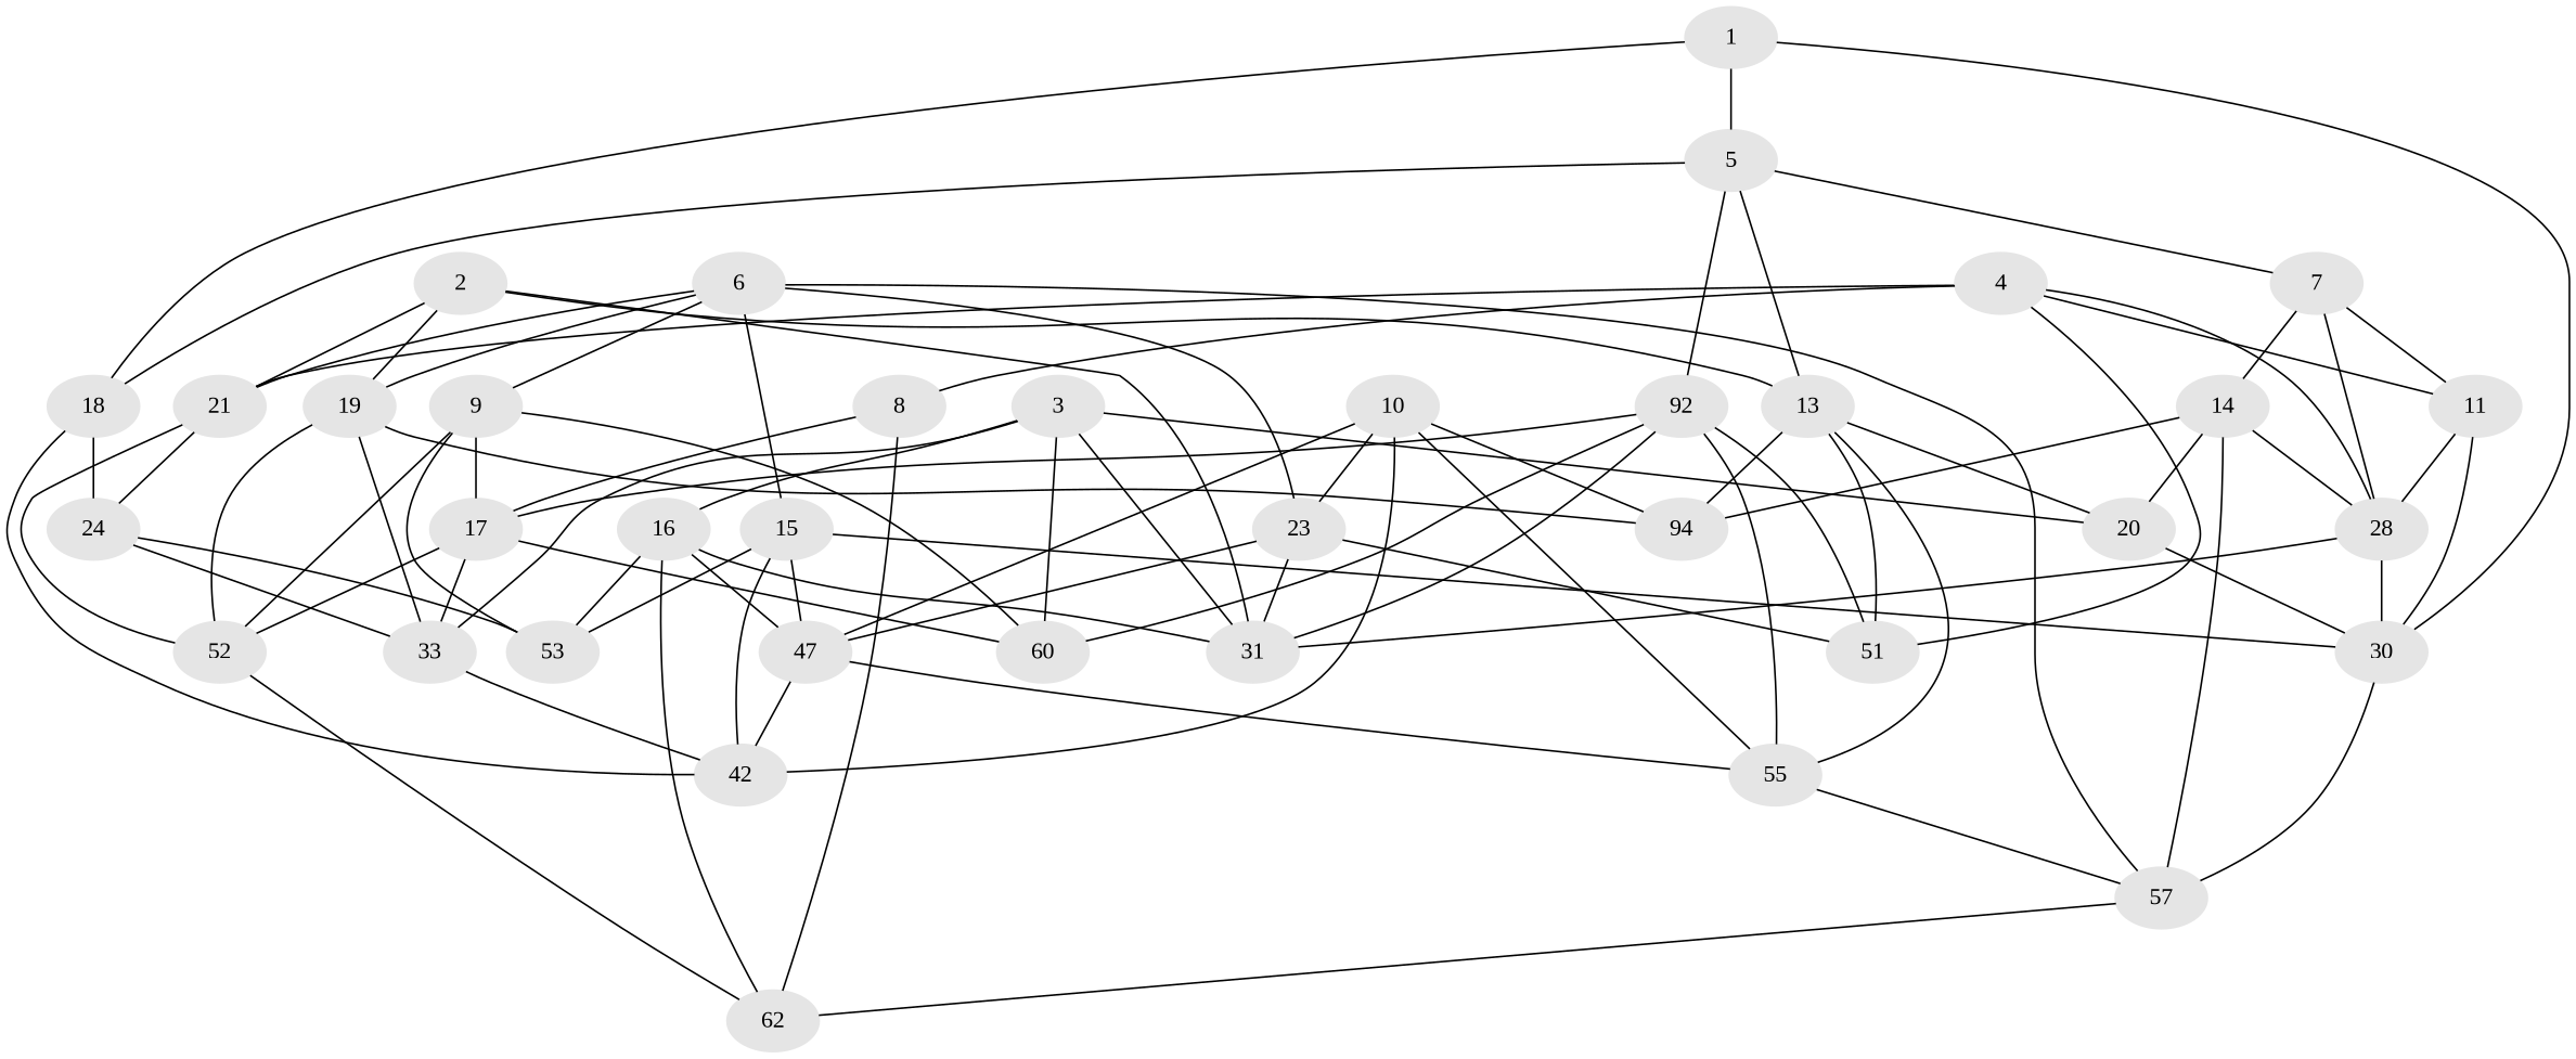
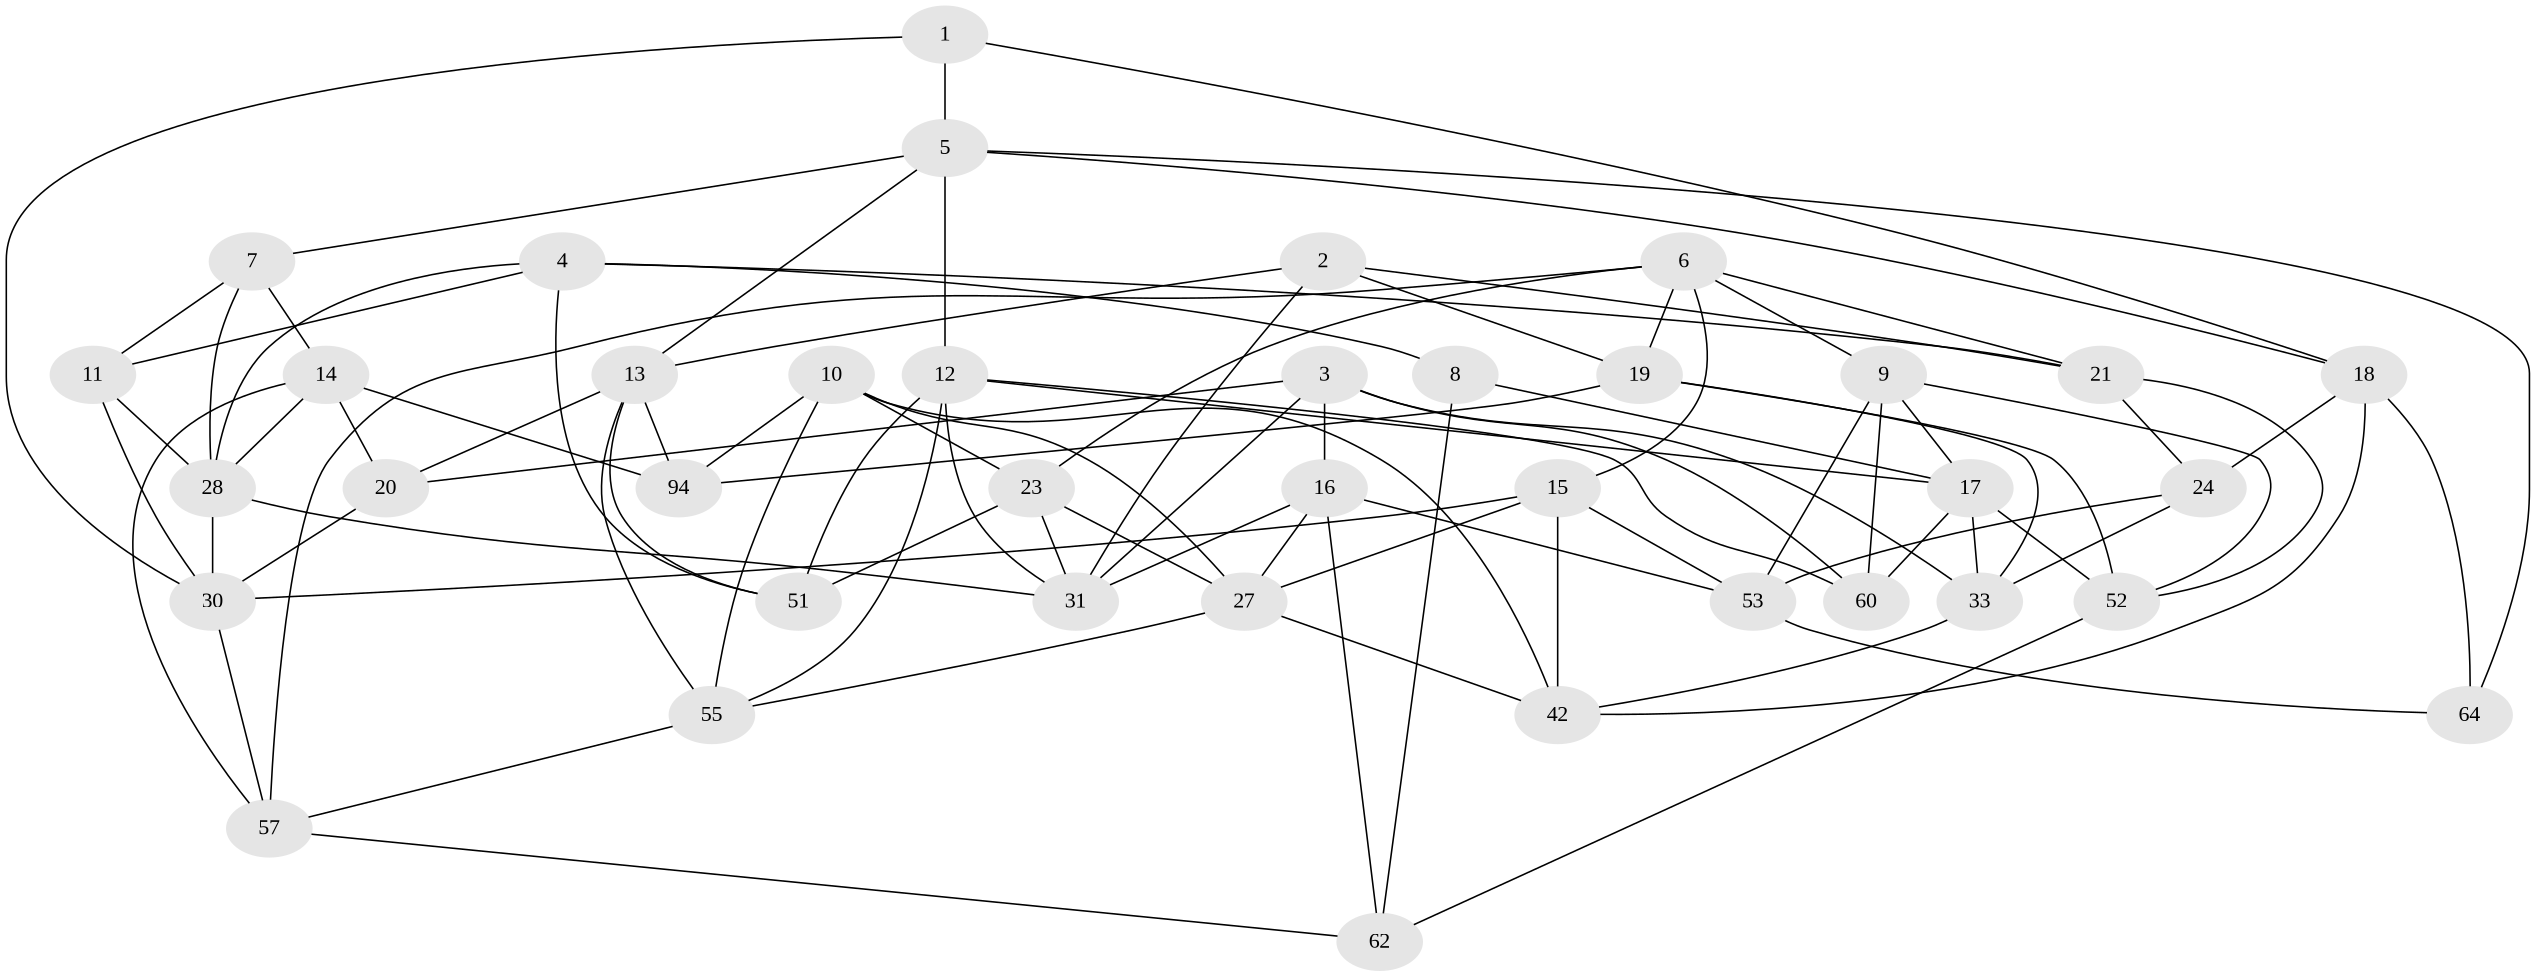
  graph {
    fontname="Liberation Serif"
    node [color=gray90 fontname="Liberation Serif" style=filled]
    edge [fontname="Liberation Serif"]
    5 [super="+46"]
    18 [super="+38"]
    13 [super="+34"]
    7
-   12 [super="+32" label=92]
+   12 [super="+32"]
+   64
    1
    30 [super="+43"]
    42 [super="+50"]
    24 [super="+36"]
    20 [super="+40"]
    57 [super="+63"]
    51
    n14 [label=94]
    55
    2
    19 [super="+41"]
    21 [super="+48"]
    31 [super="+37"]
    33 [super="+58"]
    52 [super="+54"]
    3 [super="+65"]
    16 [super="+35"]
    60
    62
    53 [super="+61"]
-   27 [super="+45" label=47]
+   27 [super="+45"]
    4 [super="+49"]
    8
    11
    28 [super="+59"]
    17 [super="+29"]
    14 [super="+22"]
    6 [super="+26"]
    9 [super="+39"]
    15 [super="+25"]
    23 [super="+56"]
    10 [super="+47"]
    5 -- 18
    5 -- 13
    5 -- 7
    5 -- 12
+   5 -- 64
+   18 -- 64
    18 -- 42
    18 -- 24 [weight=2]
    13 -- 20
    13 -- 51
    13 -- n14
    13 -- 55
    7 -- 11
    7 -- 28
    7 -- 14
    12 -- 51
    12 -- 55
    12 -- 31
    12 -- 60
    12 -- 17
    1 -- 5
    1 -- 18
    1 -- 30
    30 -- 57
    24 -- 33
    24 -- 53
    20 -- 30
    57 -- 62
    55 -- 57
    2 -- 13
    2 -- 19
    2 -- 21
    2 -- 31
    19 -- n14
    19 -- 33
    19 -- 52 [weight=2]
    21 -- 24 [weight=2]
    21 -- 52
    33 -- 42
    52 -- 62
    3 -- 20
    3 -- 31
    3 -- 33
    3 -- 16 [weight=2]
    3 -- 60
    16 -- 31
    16 -- 62
    16 -- 53
    16 -- 27
+   53 -- 64
    27 -- 42
    27 -- 55
    4 -- 51
    4 -- 21
    4 -- 8 [weight=2]
    4 -- 11
    4 -- 28
    8 -- 62
    8 -- 17
    11 -- 30
    11 -- 28
    28 -- 30
    28 -- 31
    17 -- 33
    17 -- 52
    17 -- 60
    14 -- 20
    14 -- 57 [weight=2]
    14 -- n14
    14 -- 28
    6 -- 57
    6 -- 19
    6 -- 21
    6 -- 9
    6 -- 15
    6 -- 23
    9 -- 52
    9 -- 60
    9 -- 53
    9 -- 17
    15 -- 30
    15 -- 42 [weight=2]
    15 -- 53
    15 -- 27
    23 -- 51
    23 -- 31
    23 -- 27
    10 -- 42
    10 -- n14
    10 -- 55
    10 -- 27
    10 -- 23
  }
